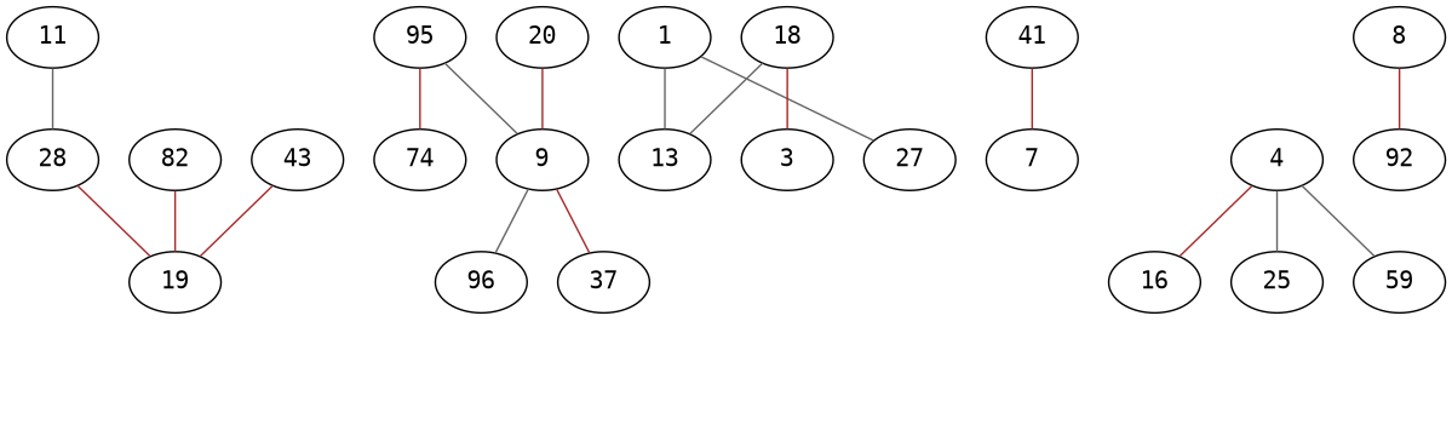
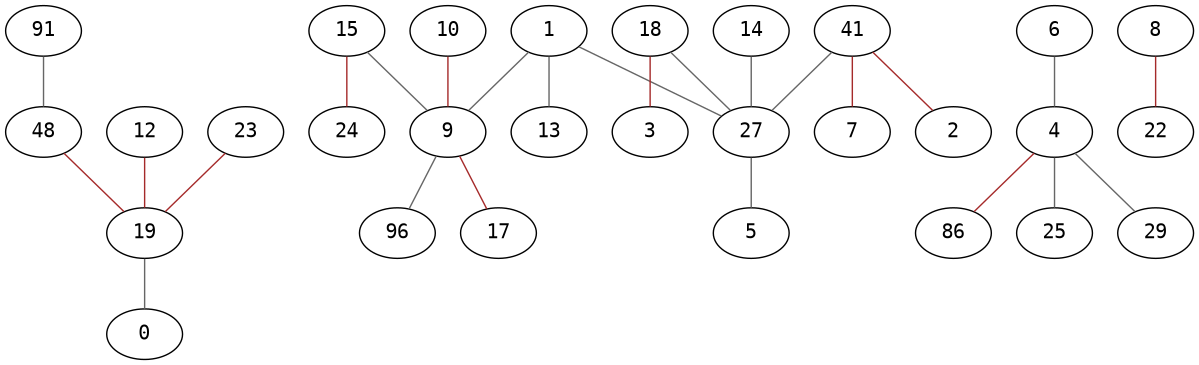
  graph {
    fontname="DejaVu Sans Mono"
    node [fontname="DejaVu Sans Mono"]
    edge [color=gray40 fontname="DejaVu Sans Mono"]
+   0 [Label="0 (0.00)"]
    1 [Label="1 (0.00)"]
    9 [Label="9 (0.00)"]
    13 [Label="13 (0.00)"]
    27 [Label="27 (0.00)"]
-   17 [Label="17 (0.00)" label=37]
+   17 [Label="17 (0.00)"]
    n7 [Label="26 (0.00)" label=96]
+   2 [Label="2 (0.00)"]
    3 [Label="3 (0.00)"]
    4 [Label="4 (0.00)"]
-   16 [Label="16 (0.00)"]
+   16 [Label="16 (0.00)" label=86]
    25 [Label="25 (0.00)"]
-   29 [Label="29 (0.00)" label=59]
+   29 [Label="29 (0.00)"]
+   5 [Label="5 (0.00)"]
+   6 [Label="6 (0.00)"]
    7 [Label="7 (0.00)"]
    8 [Label="8 (0.00)"]
-   22 [Label="22 (0.00)" label=92]
-   10 [Label="10 (0.00)" label=20]
-   11 [Label="11 (0.00)"]
-   28 [Label="28 (0.00)"]
+   22 [Label="22 (0.00)"]
+   10 [Label="10 (0.00)"]
+   11 [Label="11 (0.00)" label=91]
+   28 [Label="28 (0.00)" label=48]
    19 [Label="19 (0.00)"]
-   12 [Label="12 (0.00)" label=82]
-   15 [Label="15 (0.00)" label=95]
-   24 [Label="24 (0.00)" label=74]
+   12 [Label="12 (0.00)"]
+   14 [Label="14 (0.00)"]
+   15 [Label="15 (0.00)"]
+   24 [Label="24 (0.00)"]
    18 [Label="18 (0.00)"]
    n28 [Label="21 (0.00)" label=41]
-   23 [Label="23 (0.00)" label=43]
+   23 [Label="23 (0.00)"]
+   1 -- 9 [Label=111.61]
    1 -- 13 [Label=295.81]
    1 -- 27 [Label=190.67]
    9 -- 17 [Label=145.27 color=brown]
    9 -- n7 [Label=445.44]
+   27 -- 5 [Label=42.82]
    4 -- 16 [Label=91.13 color=brown]
    4 -- 25 [Label=57.59]
    4 -- 29 [Label=882.92]
+   6 -- 4 [Label=110.88]
    8 -- 22 [Label=115.69 color=brown]
    10 -- 9 [Label=153.24 color=brown]
    11 -- 28 [Label=34.62]
    28 -- 19 [Label=191.75 color=brown]
+   19 -- 0 [Label=426.61]
    12 -- 19 [Label=25.38 color=brown]
+   14 -- 27 [Label=305.45]
    15 -- 9 [Label=112.79]
    15 -- 24 [Label=105.06 color=brown]
-   18 -- 13 [Label=47.55]
+   18 -- 27 [Label=47.55]
    18 -- 3 [Label=576.90 color=brown]
+   n28 -- 27 [Label=223.37]
+   n28 -- 2 [Label=213.46 color=brown]
    n28 -- 7 [Label=124.56 color=brown]
    23 -- 19 [Label=115.10 color=brown]
  }
